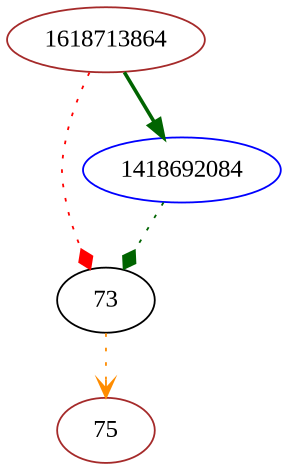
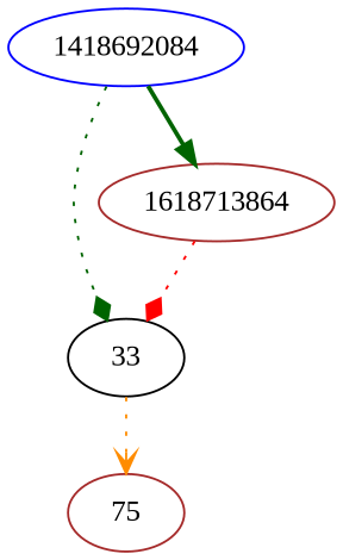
  strict digraph {
    fontname="Liberation Serif"
    node [color=brown fontname="Liberation Serif"]
    edge [arrowhead=diamond color=darkgreen fontname="Liberation Serif" style=dotted]
-   73 [color=black]
+   73 [color=black label=33]
    1618713864
    75
    n4 [color=blue label=1418692084]
    73 -> 75 [arrowhead=vee color=darkorange]
    1618713864 -> 73 [color=red]
    n4 -> 73
-   1618713864 -> n4 [arrowhead=normal style=bold]
+   n4 -> 1618713864 [arrowhead=normal style=bold]
  }
